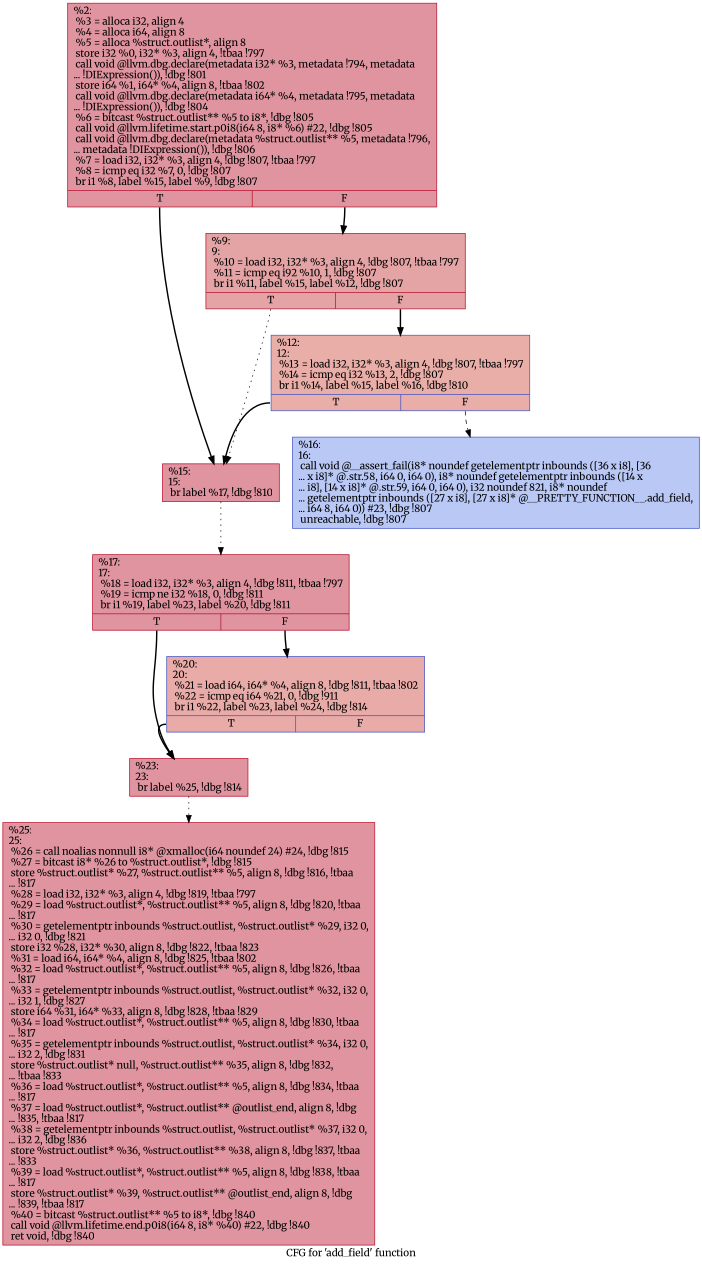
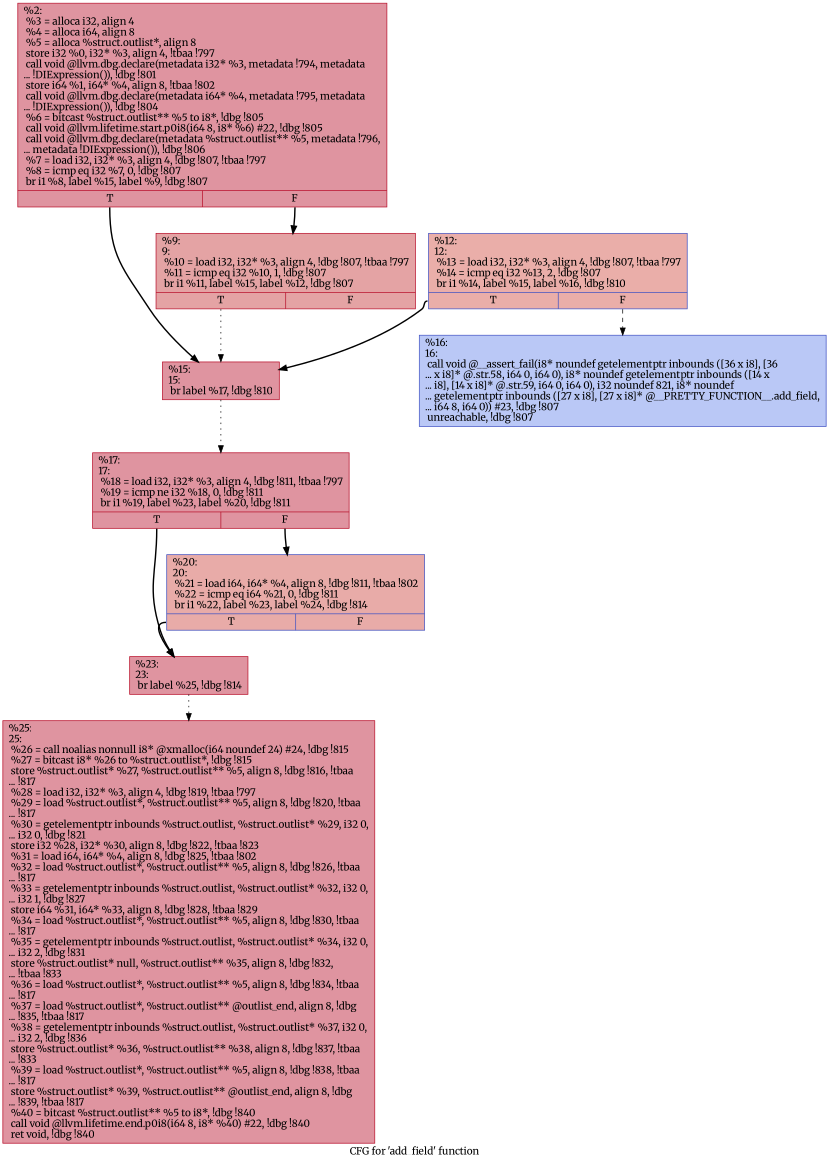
  digraph {
    fontname=Merriweather
    label="CFG for 'add_field' function"
    node [color="#b70d28ff" fillcolor="#b70d2870" fontname=Merriweather shape=record style=filled]
    edge [fontname=Merriweather style=bold tailport=s0]
    n1 [label="{%2:\l  %3 = alloca i32, align 4\l  %4 = alloca i64, align 8\l  %5 = alloca %struct.outlist*, align 8\l  store i32 %0, i32* %3, align 4, !tbaa !797\l  call void @llvm.dbg.declare(metadata i32* %3, metadata !794, metadata\l... !DIExpression()), !dbg !801\l  store i64 %1, i64* %4, align 8, !tbaa !802\l  call void @llvm.dbg.declare(metadata i64* %4, metadata !795, metadata\l... !DIExpression()), !dbg !804\l  %6 = bitcast %struct.outlist** %5 to i8*, !dbg !805\l  call void @llvm.lifetime.start.p0i8(i64 8, i8* %6) #22, !dbg !805\l  call void @llvm.dbg.declare(metadata %struct.outlist** %5, metadata !796,\l... metadata !DIExpression()), !dbg !806\l  %7 = load i32, i32* %3, align 4, !dbg !807, !tbaa !797\l  %8 = icmp eq i32 %7, 0, !dbg !807\l  br i1 %8, label %15, label %9, !dbg !807\l|{<s0>T|<s1>F}}"]
    n2 [label="{%15:\l15:                                               \l  br label %17, !dbg !810\l}"]
-   n3 [fillcolor="#c32e3170" label="{%9:\l9:                                                \l  %10 = load i32, i32* %3, align 4, !dbg !807, !tbaa !797\l  %11 = icmp eq i92 %10, 1, !dbg !807\l  br i1 %11, label %15, label %12, !dbg !807\l|{<s0>T|<s1>F}}"]
+   n3 [fillcolor="#c32e3170" label="{%9:\l9:                                                \l  %10 = load i32, i32* %3, align 4, !dbg !807, !tbaa !797\l  %11 = icmp eq i32 %10, 1, !dbg !807\l  br i1 %11, label %15, label %12, !dbg !807\l|{<s0>T|<s1>F}}"]
    n4 [label="{%17:\l17:                                               \l  %18 = load i32, i32* %3, align 4, !dbg !811, !tbaa !797\l  %19 = icmp ne i32 %18, 0, !dbg !811\l  br i1 %19, label %23, label %20, !dbg !811\l|{<s0>T|<s1>F}}"]
    n5 [color="#3d50c3ff" fillcolor="#d0473d70" label="{%12:\l12:                                               \l  %13 = load i32, i32* %3, align 4, !dbg !807, !tbaa !797\l  %14 = icmp eq i32 %13, 2, !dbg !807\l  br i1 %14, label %15, label %16, !dbg !810\l|{<s0>T|<s1>F}}"]
    n6 [label="{%23:\l23:                                               \l  br label %25, !dbg !814\l}"]
-   n7 [color="#3d50c3ff" fillcolor="#cc403a70" label="{%20:\l20:                                               \l  %21 = load i64, i64* %4, align 8, !dbg !811, !tbaa !802\l  %22 = icmp eq i64 %21, 0, !dbg !911\l  br i1 %22, label %23, label %24, !dbg !814\l|{<s0>T|<s1>F}}"]
+   n7 [color="#3d50c3ff" fillcolor="#cc403a70" label="{%20:\l20:                                               \l  %21 = load i64, i64* %4, align 8, !dbg !811, !tbaa !802\l  %22 = icmp eq i64 %21, 0, !dbg !811\l  br i1 %22, label %23, label %24, !dbg !814\l|{<s0>T|<s1>F}}"]
    n8 [color="#3d50c3ff" fillcolor="#6282ea70" label="{%16:\l16:                                               \l  call void @__assert_fail(i8* noundef getelementptr inbounds ([36 x i8], [36\l... x i8]* @.str.58, i64 0, i64 0), i8* noundef getelementptr inbounds ([14 x\l... i8], [14 x i8]* @.str.59, i64 0, i64 0), i32 noundef 821, i8* noundef\l... getelementptr inbounds ([27 x i8], [27 x i8]* @__PRETTY_FUNCTION__.add_field,\l... i64 8, i64 0)) #23, !dbg !807\l  unreachable, !dbg !807\l}"]
    n9 [label="{%25:\l25:                                               \l  %26 = call noalias nonnull i8* @xmalloc(i64 noundef 24) #24, !dbg !815\l  %27 = bitcast i8* %26 to %struct.outlist*, !dbg !815\l  store %struct.outlist* %27, %struct.outlist** %5, align 8, !dbg !816, !tbaa\l... !817\l  %28 = load i32, i32* %3, align 4, !dbg !819, !tbaa !797\l  %29 = load %struct.outlist*, %struct.outlist** %5, align 8, !dbg !820, !tbaa\l... !817\l  %30 = getelementptr inbounds %struct.outlist, %struct.outlist* %29, i32 0,\l... i32 0, !dbg !821\l  store i32 %28, i32* %30, align 8, !dbg !822, !tbaa !823\l  %31 = load i64, i64* %4, align 8, !dbg !825, !tbaa !802\l  %32 = load %struct.outlist*, %struct.outlist** %5, align 8, !dbg !826, !tbaa\l... !817\l  %33 = getelementptr inbounds %struct.outlist, %struct.outlist* %32, i32 0,\l... i32 1, !dbg !827\l  store i64 %31, i64* %33, align 8, !dbg !828, !tbaa !829\l  %34 = load %struct.outlist*, %struct.outlist** %5, align 8, !dbg !830, !tbaa\l... !817\l  %35 = getelementptr inbounds %struct.outlist, %struct.outlist* %34, i32 0,\l... i32 2, !dbg !831\l  store %struct.outlist* null, %struct.outlist** %35, align 8, !dbg !832,\l... !tbaa !833\l  %36 = load %struct.outlist*, %struct.outlist** %5, align 8, !dbg !834, !tbaa\l... !817\l  %37 = load %struct.outlist*, %struct.outlist** @outlist_end, align 8, !dbg\l... !835, !tbaa !817\l  %38 = getelementptr inbounds %struct.outlist, %struct.outlist* %37, i32 0,\l... i32 2, !dbg !836\l  store %struct.outlist* %36, %struct.outlist** %38, align 8, !dbg !837, !tbaa\l... !833\l  %39 = load %struct.outlist*, %struct.outlist** %5, align 8, !dbg !838, !tbaa\l... !817\l  store %struct.outlist* %39, %struct.outlist** @outlist_end, align 8, !dbg\l... !839, !tbaa !817\l  %40 = bitcast %struct.outlist** %5 to i8*, !dbg !840\l  call void @llvm.lifetime.end.p0i8(i64 8, i8* %40) #22, !dbg !840\l  ret void, !dbg !840\l}"]
    n1 -> n2
    n1 -> n3 [tailport=s1]
    n2 -> n4 [style=dotted]
    n3 -> n2 [style=dotted]
-   n3 -> n5 [tailport=s1]
    n4 -> n6
    n4 -> n7 [tailport=s1]
    n5 -> n2
    n5 -> n8 [style=dashed tailport=s1]
    n6 -> n9 [style=dotted]
    n7 -> n6
  }
